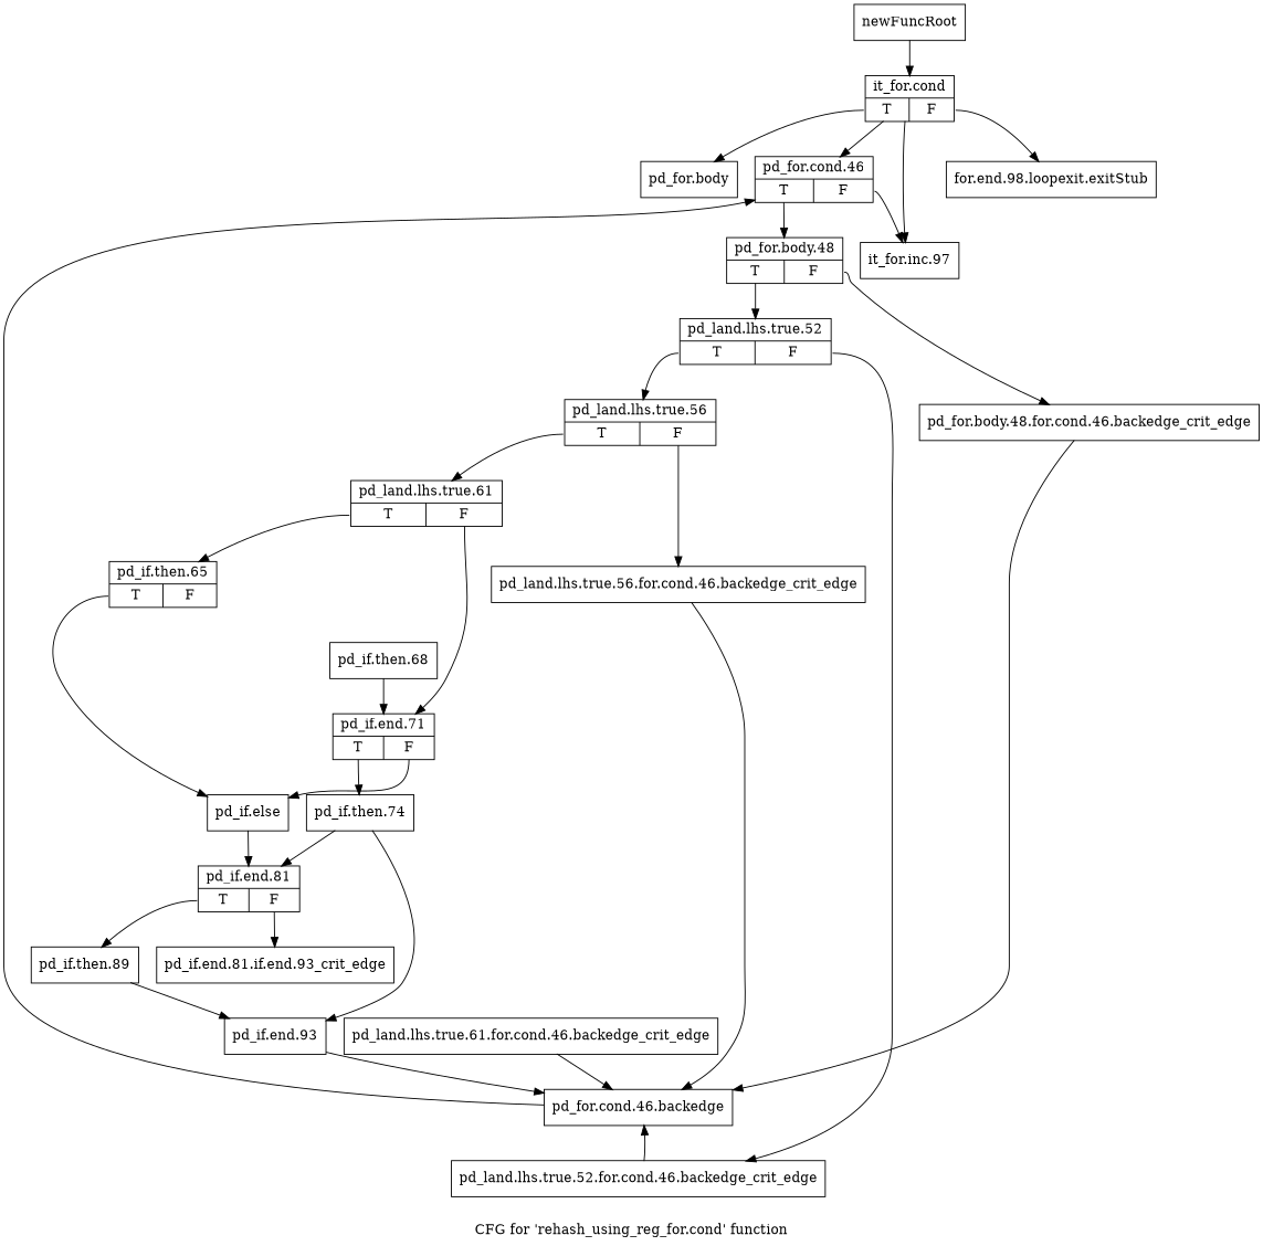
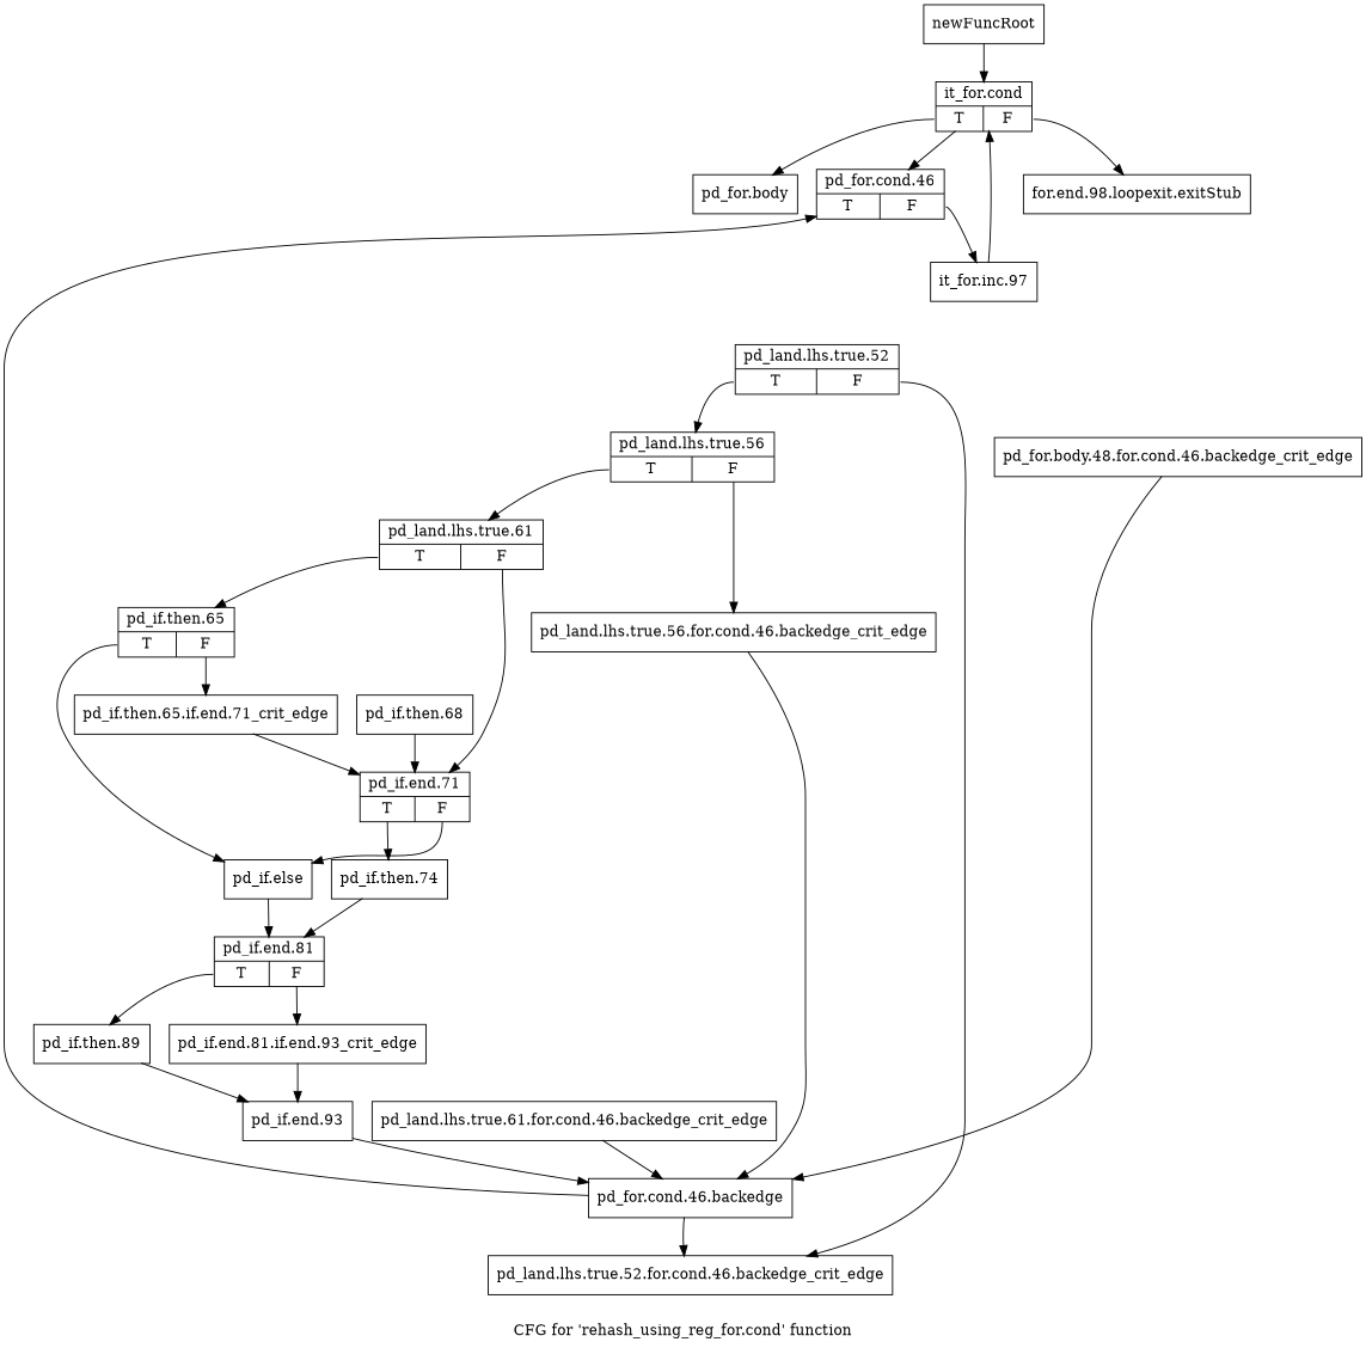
  digraph {
    label="CFG for 'rehash_using_reg_for.cond' function"
    node [shape=record]
    n1 [label="{newFuncRoot}"]
    n2 [label="{it_for.cond|{<s0>T|<s1>F}}"]
    n3 [label="{for.end.98.loopexit.exitStub}"]
    n4 [label="{pd_for.body}"]
    n5 [label="{pd_for.cond.46|{<s0>T|<s1>F}}"]
-   n6 [label="{pd_for.body.48|{<s0>T|<s1>F}}"]
    n7 [label="{it_for.inc.97}"]
    n8 [label="{pd_land.lhs.true.52|{<s0>T|<s1>F}}"]
    n9 [label="{pd_for.body.48.for.cond.46.backedge_crit_edge}"]
    n10 [label="{pd_land.lhs.true.56|{<s0>T|<s1>F}}"]
    n11 [label="{pd_land.lhs.true.52.for.cond.46.backedge_crit_edge}"]
    n12 [label="{pd_for.cond.46.backedge}"]
    n13 [label="{pd_land.lhs.true.61|{<s0>T|<s1>F}}"]
    n14 [label="{pd_land.lhs.true.56.for.cond.46.backedge_crit_edge}"]
    n15 [label="{pd_if.then.65|{<s0>T|<s1>F}}"]
    n16 [label="{pd_if.end.71|{<s0>T|<s1>F}}"]
+   n17 [label="{pd_if.then.65.if.end.71_crit_edge}"]
    n18 [label="{pd_if.else}"]
    n19 [label="{pd_land.lhs.true.61.for.cond.46.backedge_crit_edge}"]
    n20 [label="{pd_if.then.68}"]
    n21 [label="{pd_if.then.74}"]
    n22 [label="{pd_if.end.81|{<s0>T|<s1>F}}"]
    n23 [label="{pd_if.then.89}"]
    n24 [label="{pd_if.end.81.if.end.93_crit_edge}"]
    n25 [label="{pd_if.end.93}"]
    n1 -> n2
    n2 -> n3 [tailport=s1]
    n2 -> n4 [tailport=s0]
    n2 -> n5
-   n5 -> n6 [tailport=s0]
    n5 -> n7 [tailport=s1]
-   n6 -> n8 [tailport=s0]
-   n6 -> n9 [tailport=s1]
-   n2 -> n7
+   n7 -> n2
    n8 -> n10 [tailport=s0]
    n8 -> n11 [tailport=s1]
    n9 -> n12
    n10 -> n13 [tailport=s0]
    n10 -> n14 [tailport=s1]
-   n11 -> n12
+   n12 -> n11
    n12 -> n5
    n13 -> n15 [tailport=s0]
    n13 -> n16 [tailport=s1]
    n14 -> n12
+   n15 -> n17 [tailport=s1]
    n15 -> n18 [tailport=s0]
    n16 -> n18 [tailport=s1]
    n16 -> n21 [tailport=s0]
+   n17 -> n16
    n18 -> n22
    n19 -> n12
    n20 -> n16
    n21 -> n22
    n22 -> n23 [tailport=s0]
    n22 -> n24 [tailport=s1]
    n23 -> n25
-   n21 -> n25
+   n24 -> n25
    n25 -> n12
  }
